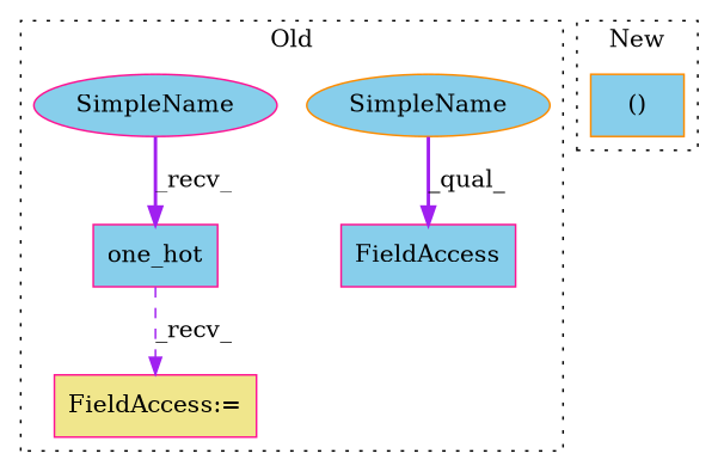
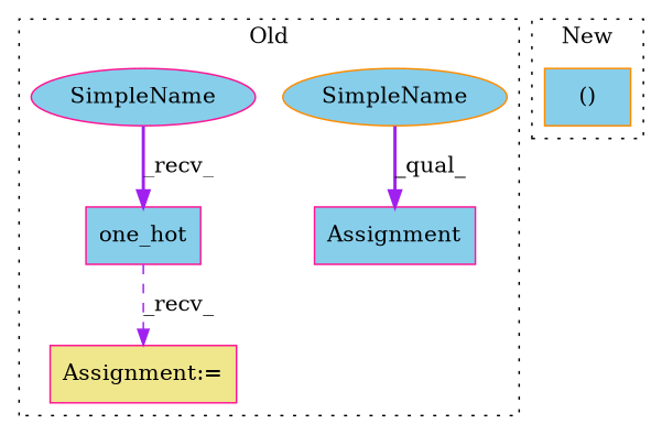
  digraph {
    node [a=42 color=deeppink fillcolor=skyblue l=10 s=3739 shape=box style=filled]
    edge [color=purple style=bold]
    n1 [a=32 l="8,1" label=one_hot s="3594,3705"]
-   n2 [a=7 fillcolor=khaki l=1 label="FieldAccess:=" s=3738]
-   n3 [a=22 l=13 label=FieldAccess]
+   n2 [a=7 fillcolor=khaki l=1 label="Assignment:=" s=3738]
+   n3 [a=22 l=13 label=Assignment]
    n4 [color=darkorange label=SimpleName shape=ellipse]
    n5 [label=SimpleName s=3583 shape=ellipse]
    n6 [a=106 color=darkorange l=46 label="()" s=3448]
    subgraph cluster_1 {
      label=Old
      style=dotted
      n1
      n2
      n3
      n4
      n5
    }
    subgraph cluster_2 {
      label=New
      style=dotted
      n6
    }
    n1 -> n2 [label=_recv_ style=dashed]
    n4 -> n3 [label=_qual_]
    n5 -> n1 [label=_recv_]
  }
